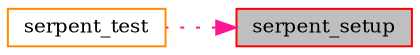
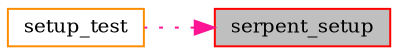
  digraph {
    rankdir=RL
    fontname="DejaVu Serif"
    node [fontname="DejaVu Serif" fontsize=10 shape=record style=filled]
    n1 [color=red fillcolor=grey75 fontcolor=black height=0.2 label=serpent_setup width=0.4]
-   n2 [color=darkorange fillcolor=white height=0.2 label=serpent_test width=0.4]
+   n2 [color=darkorange fillcolor=white height=0.2 label=setup_test width=0.4]
    n1 -> n2 [color=deeppink dir=back fontname="DejaVu Serif" fontsize=10 labelfontname=Helvetica labelfontsize=10 style=dotted]
  }
